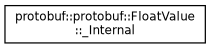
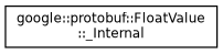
  digraph {
    rankdir=LR
-   n1 [color=black fillcolor=white fontname=Helvetica fontsize=10 height=0.2 label="protobuf::protobuf::FloatValue\l::_Internal" shape=record style=filled width=0.4]
+   n1 [color=black fillcolor=white fontname=Helvetica fontsize=10 height=0.2 label="google::protobuf::FloatValue\l::_Internal" shape=record style=filled width=0.4]
  }
